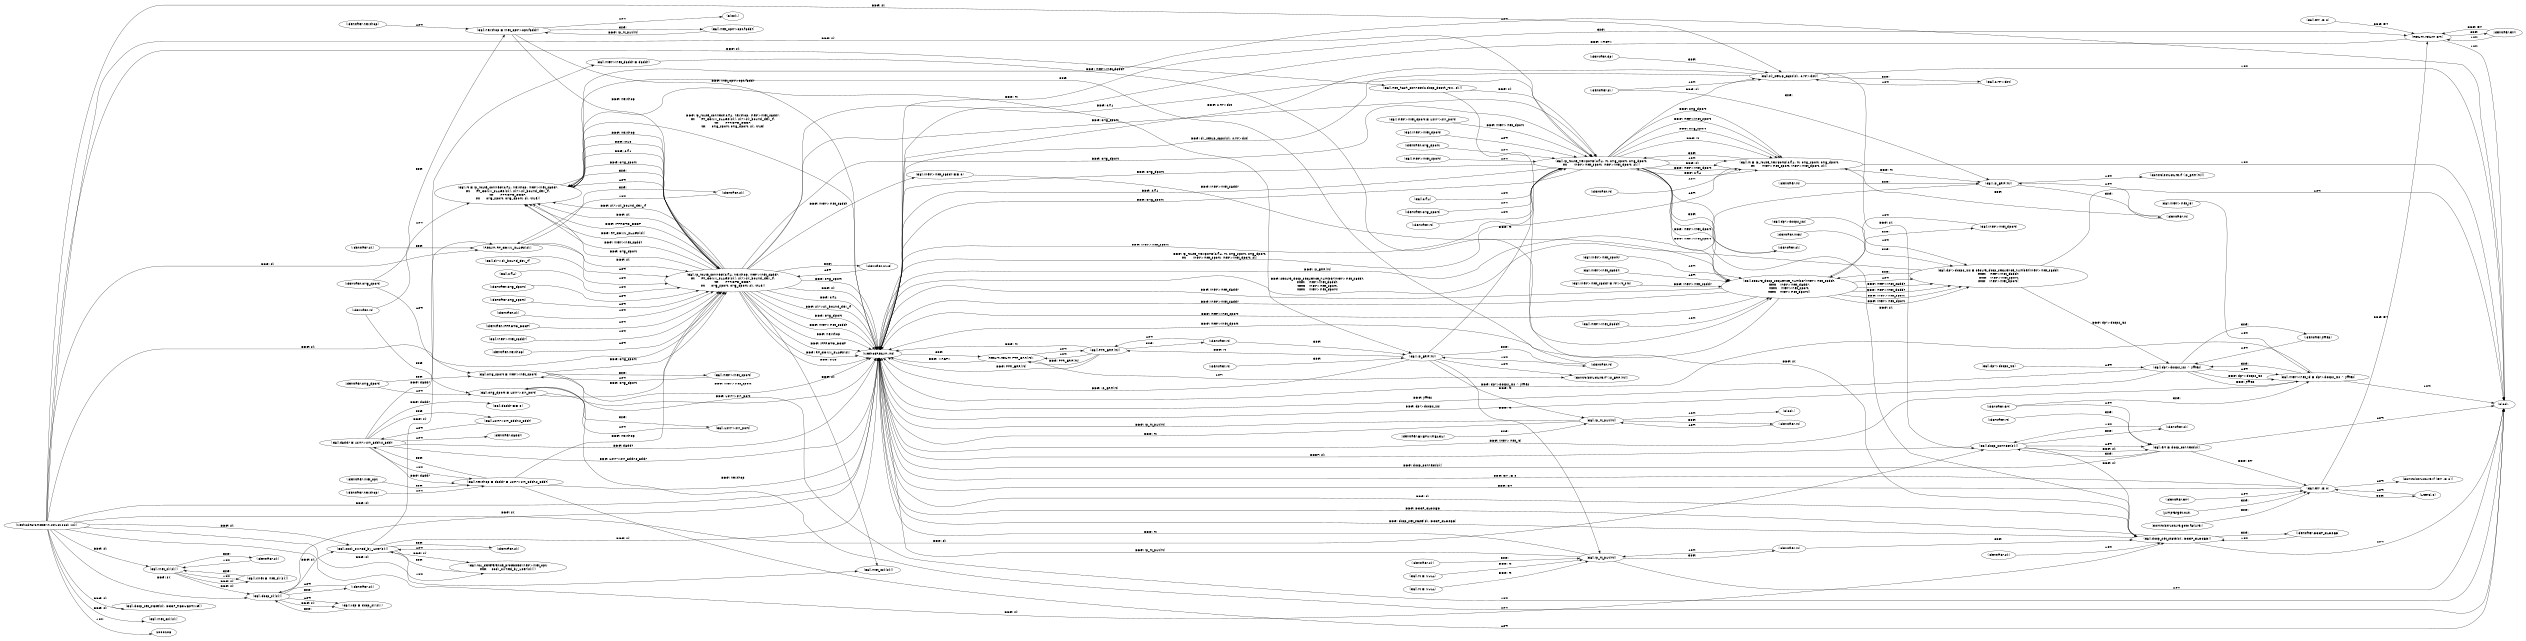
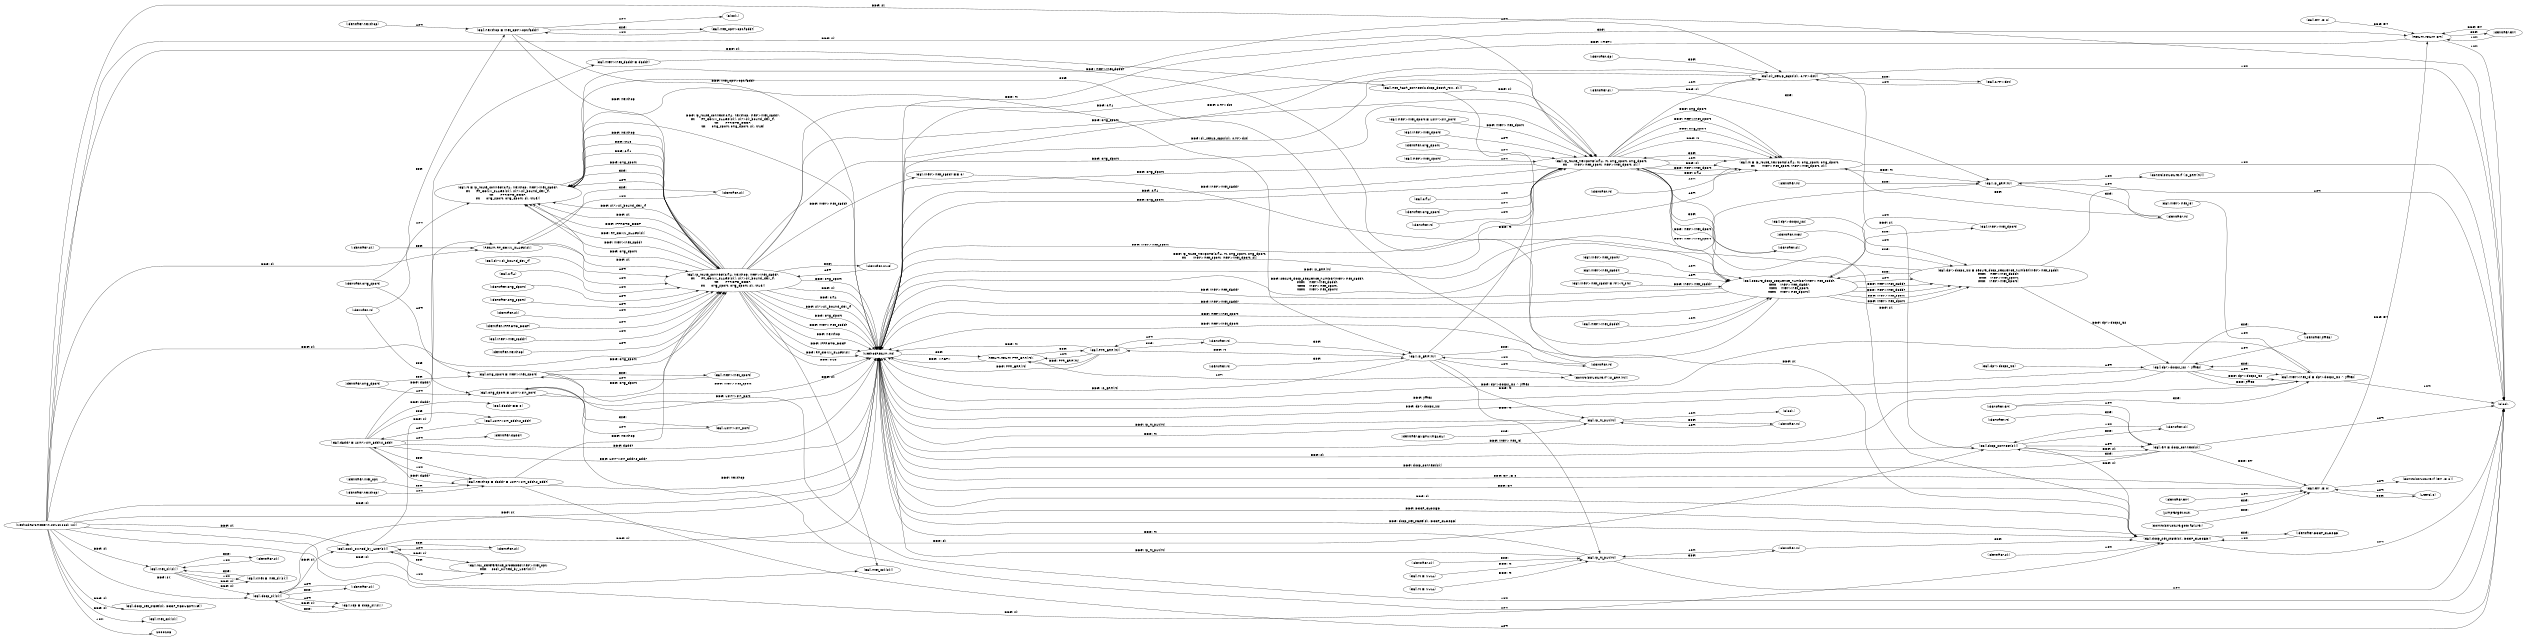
  digraph {
    fontname="DejaVu Sans"
    rankdir=LR
    node [fontname="DejaVu Sans"]
    edge [fontname="DejaVu Sans"]
    n1 [label="(Call,rt = ip_route_connect(&fl4, nexthop, inet->inet_saddr,\n\t\t\t      RT_CONN_FLAGS(sk), sk->sk_bound_dev_if,\n\t\t\t      IPPROTO_DCCP,\n\t\t\t      orig_sport, orig_dport, sk, true))"]
    n2 [label="(Call,ip_route_connect(&fl4, nexthop, inet->inet_saddr,\n\t\t\t      RT_CONN_FLAGS(sk), sk->sk_bound_dev_if,\n\t\t\t      IPPROTO_DCCP,\n\t\t\t      orig_sport, orig_dport, sk, true))"]
    n3 [label="(Call,IS_ERR(rt))"]
    n4 [label="(Block,)"]
    n5 [label="(MethodReturn,int)"]
    n6 [label="(Call,ip_route_newports(&fl4, rt, orig_sport, orig_dport,\n\t\t\t       inet->inet_sport, inet->inet_dport, sk))"]
    n7 [label="(Identifier,true)"]
    n8 [label="(Call,inet->inet_saddr == 0)"]
    n9 [label="(Call,inet_csk(sk))"]
    n10 [label="(Call,PTR_ERR(rt))"]
    n11 [label="(Call,ip_rt_put(rt))"]
    n12 [label="(Call,ip_rt_put(rt))"]
    n13 [label="(Identifier,rt)"]
    n14 [label="(ControlStructure,if (IS_ERR(rt)))"]
    n15 [label="(Return,return PTR_ERR(rt);)"]
    n16 [label="(Return,return err;)"]
    n17 [label="(Call,sk_setup_caps(sk, &rt->dst))"]
    n18 [label="(Call,dccp_set_state(sk, DCCP_CLOSED))"]
    n19 [label="(Call,rt = ip_route_newports(&fl4, rt, orig_sport, orig_dport,\n\t\t\t       inet->inet_sport, inet->inet_dport, sk))"]
    n20 [label="(Call,secure_dccp_sequence_number(inet->inet_saddr,\n\t\t\t\t\t\t    inet->inet_daddr,\n\t\t\t\t\t\t    inet->inet_sport,\n\t\t\t\t\t\t    inet->inet_dport))"]
    n21 [label="(Identifier,sk)"]
    n22 [label="(Call,nexthop = inet_opt->opt.faddr)"]
    n23 [label="(Call,inet_opt->opt.faddr)"]
    n24 [label="(Block,)"]
    n25 [label="(Call,nexthop = daddr = usin->sin_addr.s_addr)"]
    n26 [label="(Call,daddr = usin->sin_addr.s_addr)"]
    n27 [label="(Call,inet->inet_daddr = daddr)"]
    n28 [label="(Call,daddr == 0)"]
    n29 [label="(Call,usin->sin_addr.s_addr)"]
    n30 [label="(Identifier,daddr)"]
    n31 [label="(Return,RT_CONN_FLAGS(sk))"]
    n32 [label="(Identifier,sk)"]
    n33 [label="(Call,sock_owned_by_user(sk))"]
    n34 [label="(Identifier,sk)"]
    n35 [label="(Call,rcu_dereference_protected(inet->inet_opt,\n\t\t\t\t\t     sock_owned_by_user(sk)))"]
    n36 [label="(Call,dccp_sk(sk))"]
    n37 [label="(Identifier,sk)"]
    n38 [label="(Call,*dp = dccp_sk(sk))"]
    n39 [label="(Call,inet_sk(sk))"]
    n40 [label="(Identifier,sk)"]
    n41 [label="(Call,*inet = inet_sk(sk))"]
    n42 [label="(MethodParameterIn,struct sock *sk)"]
    n43 [label="(Call,dccp_connect(sk))"]
    n44 [label="(Call,dccp_set_state(sk, DCCP_REQUESTING))"]
    n45 [label="(Call,inet_csk(sk))"]
    n46 [label="(Call,inet_hash_connect(&dccp_death_row, sk))"]
    1000103
    n48 [label="(Call,&rt->dst)"]
    n49 [label="(Call,err = dccp_connect(sk))"]
    n50 [label="(Identifier,sk)"]
    n51 [label="(Identifier,DCCP_CLOSED)"]
    n52 [label="(Call,orig_sport = inet->inet_sport)"]
    n53 [label="(Call,inet->inet_sport)"]
    n54 [label="(Call,orig_dport = usin->sin_port)"]
    n55 [label="(Call,usin->sin_port)"]
    n56 [label="(Identifier,rt)"]
    n57 [label="(Identifier,rt)"]
    n58 [label="(Block,)"]
    n59 [label="(Identifier,rt)"]
    n60 [label="(Call,IS_ERR(rt))"]
    n61 [label="(Call,dp->dccps_iss = secure_dccp_sequence_number(inet->inet_saddr,\n\t\t\t\t\t\t    inet->inet_daddr,\n\t\t\t\t\t\t    inet->inet_sport,\n\t\t\t\t\t\t    inet->inet_dport))"]
    n62 [label="(Call,inet->inet_dport)"]
    n63 [label="(ControlStructure,if (IS_ERR(rt)))"]
    n64 [label="(Identifier,rt)"]
    n65 [label="(Call,err != 0)"]
    n66 [label="(Literal,0)"]
    n67 [label="(ControlStructure,if (err != 0))"]
    n68 [label="(Identifier,err)"]
    n69 [label="(Call,dp->dccps_iss ^ jiffies)"]
    n70 [label="(Call,inet->inet_id = dp->dccps_iss ^ jiffies)"]
    n71 [label="(Identifier,jiffies)"]
    n72 [label="(Identifier,rt)"]
    n73 [label="(Identifier,rt)"]
    n74 [label="(Identifier,sk)"]
    n75 [label="(Identifier,IPPROTO_DCCP)"]
    n76 [label="(Call,inet->inet_daddr)"]
    n77 [label="(Call,inet->inet_saddr)"]
    n78 [label="(Identifier,err)"]
    n79 [label="(Identifier,inet)"]
    n80 [label="(Identifier,nexthop)"]
    n81 [label="(Call,sk->sk_bound_dev_if)"]
    n82 [label="(Call,rt = NULL)"]
    n83 [label="(Call,&fl4)"]
    n84 [label="(Identifier,rt)"]
    n85 [label="(Identifier,dp)"]
    n86 [label="(Call,&fl4)"]
    n87 [label="(Call,err != 0)"]
    n88 [label="(Identifier,orig_sport)"]
    n89 [label="(Identifier,inet_opt)"]
    n90 [label="(Identifier,ENETUNREACH)"]
    n91 [label="(Call,inet->inet_sport)"]
    n92 [label="(Identifier,rt)"]
    n93 [label="(Identifier,rt)"]
    n94 [label="(Call,inet->inet_dport = usin->sin_port)"]
    n95 [label="(Call,inet->inet_id)"]
    n96 [label="(Identifier,orig_dport)"]
    n97 [label="(Identifier,nexthop)"]
    n98 [label="(Identifier,nexthop)"]
    n99 [label="(Call,inet->inet_saddr)"]
    n100 [label="(Call,dp->dccps_iss)"]
    n101 [label="(Call,inet->inet_dport)"]
    n102 [label="(Identifier,sk)"]
    n103 [label="(Identifier,err)"]
    n104 [label="(Call,rt = NULL)"]
    n105 [label="(JumpTarget,out:)"]
    n106 [label="(Identifier,orig_sport)"]
    n107 [label="(Call,dp->dccps_iss)"]
    n108 [label="(Identifier,orig_sport)"]
    n109 [label="(Call,inet->inet_saddr = rt->rt_src)"]
    n110 [label="(Identifier,sk)"]
    n111 [label="(Identifier,orig_dport)"]
    n112 [label="(ControlStructure,goto failure;)"]
    n113 [label="(Identifier,rt)"]
    n114 [label="(Identifier,sk)"]
    n115 [label="(Identifier,orig_dport)"]
    n116 [label="(Identifier,sk)"]
    n117 [label="(Call,inet->inet_sport)"]
    n1 -> n2 [label="CFG: "]
    n1 -> n3 [label="DDG: rt"]
    n1 -> n4 [label="AST: "]
    n1 -> n5 [label="DDG: ip_route_connect(&fl4, nexthop, inet->inet_saddr,\n\t\t\t      RT_CONN_FLAGS(sk), sk->sk_bound_dev_if,\n\t\t\t      IPPROTO_DCCP,\n\t\t\t      orig_sport, orig_dport, sk, true)"]
    n2 -> n1 [label="AST: "]
    n2 -> n1 [label="DDG: sk->sk_bound_dev_if"]
    n2 -> n1 [label="DDG: sk"]
    n2 -> n1 [label="DDG: IPPROTO_DCCP"]
    n2 -> n1 [label="DDG: RT_CONN_FLAGS(sk)"]
    n2 -> n1 [label="DDG: inet->inet_saddr"]
    n2 -> n1 [label="DDG: orig_dport"]
    n2 -> n1 [label="DDG: nexthop"]
    n2 -> n1 [label="DDG: true"]
    n2 -> n1 [label="DDG: &fl4"]
    n2 -> n1 [label="DDG: orig_sport"]
    n2 -> n5 [label="DDG: orig_sport"]
    n2 -> n5 [label="DDG: sk"]
    n2 -> n5 [label="DDG: &fl4"]
    n2 -> n5 [label="DDG: sk->sk_bound_dev_if"]
    n2 -> n5 [label="DDG: orig_dport"]
    n2 -> n5 [label="DDG: inet->inet_saddr"]
    n2 -> n5 [label="DDG: nexthop"]
    n2 -> n5 [label="DDG: IPPROTO_DCCP"]
    n2 -> n5 [label="DDG: RT_CONN_FLAGS(sk)"]
    n2 -> n5 [label="DDG: true"]
    n2 -> n6 [label="DDG: &fl4"]
    n2 -> n6 [label="DDG: orig_sport"]
    n2 -> n6 [label="DDG: orig_dport"]
    n2 -> n7 [label="CFG: "]
    n2 -> n8 [label="DDG: inet->inet_saddr"]
    n2 -> n9 [label="DDG: sk"]
    n3 -> n5 [label="DDG: IS_ERR(rt)"]
    n3 -> n6 [label="DDG: rt"]
    n3 -> n10 [label="DDG: rt"]
    n3 -> n11 [label="DDG: rt"]
    n3 -> n12 [label="DDG: rt"]
    n3 -> n13 [label="CFG: "]
    n3 -> n14 [label="AST: "]
    n5 -> n15 [label="CFG: "]
    n5 -> n16 [label="CFG: "]
    n6 -> n5 [label="DDG: orig_sport"]
    n6 -> n5 [label="DDG: inet->inet_sport"]
    n6 -> n5 [label="DDG: orig_dport"]
    n6 -> n5 [label="DDG: &fl4"]
    n6 -> n17 [label="DDG: sk"]
    n6 -> n18 [label="DDG: sk"]
    n6 -> n19 [label="AST: "]
    n6 -> n19 [label="DDG: sk"]
    n6 -> n19 [label="DDG: inet->inet_dport"]
    n6 -> n19 [label="DDG: &fl4"]
    n6 -> n19 [label="DDG: orig_dport"]
    n6 -> n19 [label="DDG: inet->inet_sport"]
    n6 -> n19 [label="DDG: orig_sport"]
    n6 -> n19 [label="DDG: rt"]
    n6 -> n20 [label="DDG: inet->inet_sport"]
    n6 -> n20 [label="DDG: inet->inet_dport"]
    n6 -> n21 [label="CFG: "]
    n7 -> n2 [label="AST: "]
    n8 -> n20 [label="DDG: inet->inet_saddr"]
    n10 -> n5 [label="DDG: PTR_ERR(rt)"]
    n10 -> n5 [label="DDG: rt"]
    n10 -> n15 [label="AST: "]
    n10 -> n15 [label="DDG: PTR_ERR(rt)"]
    n10 -> n56 [label="CFG: "]
    n11 -> n5 [label="DDG: ip_rt_put(rt)"]
    n11 -> n5 [label="DDG: rt"]
    n11 -> n57 [label="CFG: "]
    n11 -> n58 [label="AST: "]
    n12 -> n4 [label="AST: "]
    n12 -> n5 [label="DDG: rt"]
    n12 -> n5 [label="DDG: ip_rt_put(rt)"]
    n12 -> n59 [label="CFG: "]
    n13 -> n1 [label="CFG: "]
    n13 -> n3 [label="AST: "]
    n15 -> n5 [label="DDG: <RET>"]
-   n15 -> n10 [label="AST: "]
+   n15 -> n10 [label="CFG: "]
    n15 -> n14 [label="AST: "]
    n16 -> n4 [label="AST: "]
    n16 -> n5 [label="DDG: <RET>"]
    n16 -> n68 [label="CFG: "]
    n17 -> n4 [label="AST: "]
    n17 -> n5 [label="DDG: sk_setup_caps(sk, &rt->dst)"]
    n17 -> n5 [label="DDG: &rt->dst"]
    n17 -> n43 [label="DDG: sk"]
    n17 -> n48 [label="CFG: "]
    n18 -> n4 [label="AST: "]
    n18 -> n5 [label="DDG: dccp_set_state(sk, DCCP_CLOSED)"]
    n18 -> n5 [label="DDG: sk"]
    n18 -> n5 [label="DDG: DCCP_CLOSED"]
    n18 -> n51 [label="CFG: "]
    n19 -> n4 [label="AST: "]
    n19 -> n5 [label="DDG: ip_route_newports(&fl4, rt, orig_sport, orig_dport,\n\t\t\t       inet->inet_sport, inet->inet_dport, sk)"]
    n19 -> n6 [label="CFG: "]
    n19 -> n60 [label="DDG: rt"]
    n20 -> n5 [label="DDG: inet->inet_sport"]
    n20 -> n5 [label="DDG: inet->inet_dport"]
    n20 -> n5 [label="DDG: inet->inet_daddr"]
    n20 -> n5 [label="DDG: inet->inet_saddr"]
    n20 -> n61 [label="AST: "]
    n20 -> n61 [label="DDG: inet->inet_saddr"]
    n20 -> n61 [label="DDG: inet->inet_daddr"]
    n20 -> n61 [label="DDG: inet->inet_sport"]
    n20 -> n61 [label="DDG: inet->inet_dport"]
    n20 -> n62 [label="CFG: "]
    n21 -> n6 [label="AST: "]
    n22 -> n2 [label="DDG: nexthop"]
    n22 -> n5 [label="DDG: inet_opt->opt.faddr"]
    n22 -> n23 [label="CFG: "]
    n22 -> n24 [label="AST: "]
-   n23 -> n22 [label="DDG: ip_rt_put(rt)"]
+   n23 -> n22 [label="AST: "]
    n25 -> n2 [label="DDG: nexthop"]
    n25 -> n4 [label="AST: "]
    n25 -> n5 [label="DDG: nexthop"]
    n25 -> n26 [label="CFG: "]
    n26 -> n5 [label="DDG: daddr"]
    n26 -> n5 [label="DDG: usin->sin_addr.s_addr"]
    n26 -> n25 [label="AST: "]
    n26 -> n25 [label="DDG: daddr"]
    n26 -> n27 [label="DDG: daddr"]
    n26 -> n28 [label="DDG: daddr"]
    n26 -> n29 [label="CFG: "]
    n26 -> n30 [label="AST: "]
    n27 -> n20 [label="DDG: inet->inet_daddr"]
    n29 -> n26 [label="AST: "]
    n31 -> n2 [label="AST: "]
    n31 -> n2 [label="DDG: sk"]
    n31 -> n32 [label="CFG: "]
    n32 -> n31 [label="AST: "]
    n33 -> n5 [label="DDG: sk"]
    n33 -> n31 [label="DDG: sk"]
    n33 -> n34 [label="CFG: "]
    n33 -> n35 [label="AST: "]
    n33 -> n35 [label="DDG: sk"]
    n34 -> n33 [label="AST: "]
    n35 -> n33 [label="CFG: "]
    n36 -> n5 [label="DDG: sk"]
    n36 -> n33 [label="DDG: sk"]
    n36 -> n37 [label="CFG: "]
    n36 -> n38 [label="AST: "]
    n36 -> n38 [label="DDG: sk"]
    n37 -> n36 [label="AST: "]
    n38 -> n36 [label="CFG: "]
    n39 -> n36 [label="DDG: sk"]
    n39 -> n40 [label="CFG: "]
    n39 -> n41 [label="AST: "]
    n39 -> n41 [label="DDG: sk"]
    n40 -> n39 [label="AST: "]
    n41 -> n39 [label="CFG: "]
    n42 -> n2 [label="DDG: sk"]
    n42 -> n5 [label="DDG: sk"]
    n42 -> n6 [label="DDG: sk"]
    n42 -> n9 [label="DDG: sk"]
    n42 -> n17 [label="DDG: sk"]
    n42 -> n18 [label="DDG: sk"]
    n42 -> n31 [label="DDG: sk"]
    n42 -> n33 [label="DDG: sk"]
    n42 -> n36 [label="DDG: sk"]
    n42 -> n39 [label="DDG: sk"]
    n42 -> n43 [label="DDG: sk"]
    n42 -> n44 [label="DDG: sk"]
    n42 -> n45 [label="DDG: sk"]
    n42 -> n46 [label="DDG: sk"]
    n42 -> 1000103 [label="AST: "]
-   n43 -> n5 [label="DCCP: sk"]
+   n43 -> n5 [label="DDG: sk"]
    n43 -> n18 [label="DDG: sk"]
    n43 -> n49 [label="AST: "]
    n43 -> n49 [label="DDG: sk"]
    n43 -> n50 [label="CFG: "]
    n46 -> n6 [label="DDG: sk"]
    n46 -> n18 [label="DDG: sk"]
    n48 -> n17 [label="AST: "]
    n49 -> n4 [label="AST: "]
    n49 -> n5 [label="DDG: dccp_connect(sk)"]
    n49 -> n43 [label="CFG: "]
    n49 -> n65 [label="DDG: err"]
    n50 -> n43 [label="AST: "]
    n51 -> n18 [label="AST: "]
    n52 -> n2 [label="DDG: orig_sport"]
    n52 -> n4 [label="AST: "]
    n52 -> n5 [label="DDG: inet->inet_sport"]
    n52 -> n53 [label="CFG: "]
    n53 -> n52 [label="AST: "]
    n54 -> n2 [label="DDG: orig_dport"]
    n54 -> n4 [label="AST: "]
    n54 -> n5 [label="DDG: usin->sin_port"]
    n54 -> n55 [label="CFG: "]
    n55 -> n54 [label="AST: "]
    n56 -> n3 [label="CFG: "]
    n56 -> n10 [label="AST: "]
    n57 -> n11 [label="AST: "]
    n59 -> n12 [label="AST: "]
    n59 -> n18 [label="CFG: "]
    n60 -> n5 [label="DDG: IS_ERR(rt)"]
    n60 -> n63 [label="AST: "]
    n60 -> n64 [label="CFG: "]
    n61 -> n4 [label="AST: "]
    n61 -> n5 [label="DDG: secure_dccp_sequence_number(inet->inet_saddr,\n\t\t\t\t\t\t    inet->inet_daddr,\n\t\t\t\t\t\t    inet->inet_sport,\n\t\t\t\t\t\t    inet->inet_dport)"]
    n61 -> n20 [label="CFG: "]
    n61 -> n69 [label="DDG: dp->dccps_iss"]
    n62 -> n20 [label="AST: "]
    n64 -> n19 [label="CFG: "]
    n64 -> n60 [label="AST: "]
    n65 -> n5 [label="DDG: err"]
    n65 -> n5 [label="DDG: err != 0"]
    n65 -> n16 [label="DDG: err"]
    n65 -> n66 [label="CFG: "]
    n65 -> n67 [label="AST: "]
    n66 -> n65 [label="AST: "]
    n68 -> n16 [label="AST: "]
    n68 -> n16 [label="DDG: err"]
    n69 -> n5 [label="DDG: dp->dccps_iss"]
    n69 -> n5 [label="DDG: jiffies"]
    n69 -> n70 [label="AST: "]
    n69 -> n70 [label="DDG: dp->dccps_iss"]
    n69 -> n70 [label="DDG: jiffies"]
    n69 -> n71 [label="CFG: "]
    n70 -> n4 [label="AST: "]
    n70 -> n5 [label="DDG: dp->dccps_iss ^ jiffies"]
    n70 -> n5 [label="DDG: inet->inet_id"]
    n70 -> n69 [label="CFG: "]
    n71 -> n69 [label="AST: "]
    n72 -> n19 [label="AST: "]
    n73 -> n49 [label="CFG: "]
    n74 -> n17 [label="AST: "]
    n74 -> n60 [label="CFG: "]
    n75 -> n2 [label="AST: "]
    n76 -> n20 [label="AST: "]
    n77 -> n2 [label="AST: "]
    n78 -> n49 [label="AST: "]
    n78 -> n70 [label="CFG: "]
    n79 -> n61 [label="CFG: "]
    n80 -> n2 [label="AST: "]
    n81 -> n2 [label="AST: "]
    n82 -> n12 [label="DDG: rt"]
    n83 -> n2 [label="AST: "]
    n84 -> n3 [label="CFG: "]
    n85 -> n17 [label="CFG: "]
    n86 -> n6 [label="AST: "]
    n87 -> n16 [label="DDG: err"]
    n88 -> n6 [label="AST: "]
    n89 -> n25 [label="CFG: "]
    n90 -> n11 [label="CFG: "]
    n91 -> n20 [label="AST: "]
    n92 -> n6 [label="AST: "]
    n93 -> n60 [label="CFG: "]
    n94 -> n6 [label="DDG: inet->inet_dport"]
    n95 -> n70 [label="AST: "]
    n96 -> n2 [label="AST: "]
    n97 -> n25 [label="AST: "]
    n98 -> n22 [label="AST: "]
    n99 -> n20 [label="AST: "]
    n100 -> n69 [label="AST: "]
    n101 -> n6 [label="AST: "]
    n102 -> n12 [label="CFG: "]
    n103 -> n65 [label="AST: "]
    n104 -> n12 [label="DDG: rt"]
    n105 -> n65 [label="CFG: "]
    n106 -> n22 [label="CFG: "]
    n106 -> n52 [label="AST: "]
    n107 -> n61 [label="AST: "]
    n108 -> n2 [label="AST: "]
    n109 -> n20 [label="DDG: inet->inet_saddr"]
    n110 -> n2 [label="AST: "]
    n111 -> n6 [label="AST: "]
    n112 -> n65 [label="CFG: "]
    n113 -> n1 [label="AST: "]
    n113 -> n54 [label="CFG: "]
    n114 -> n18 [label="AST: "]
    n115 -> n52 [label="CFG: "]
    n115 -> n54 [label="AST: "]
    n116 -> n31 [label="CFG: "]
    n117 -> n6 [label="AST: "]
  }
